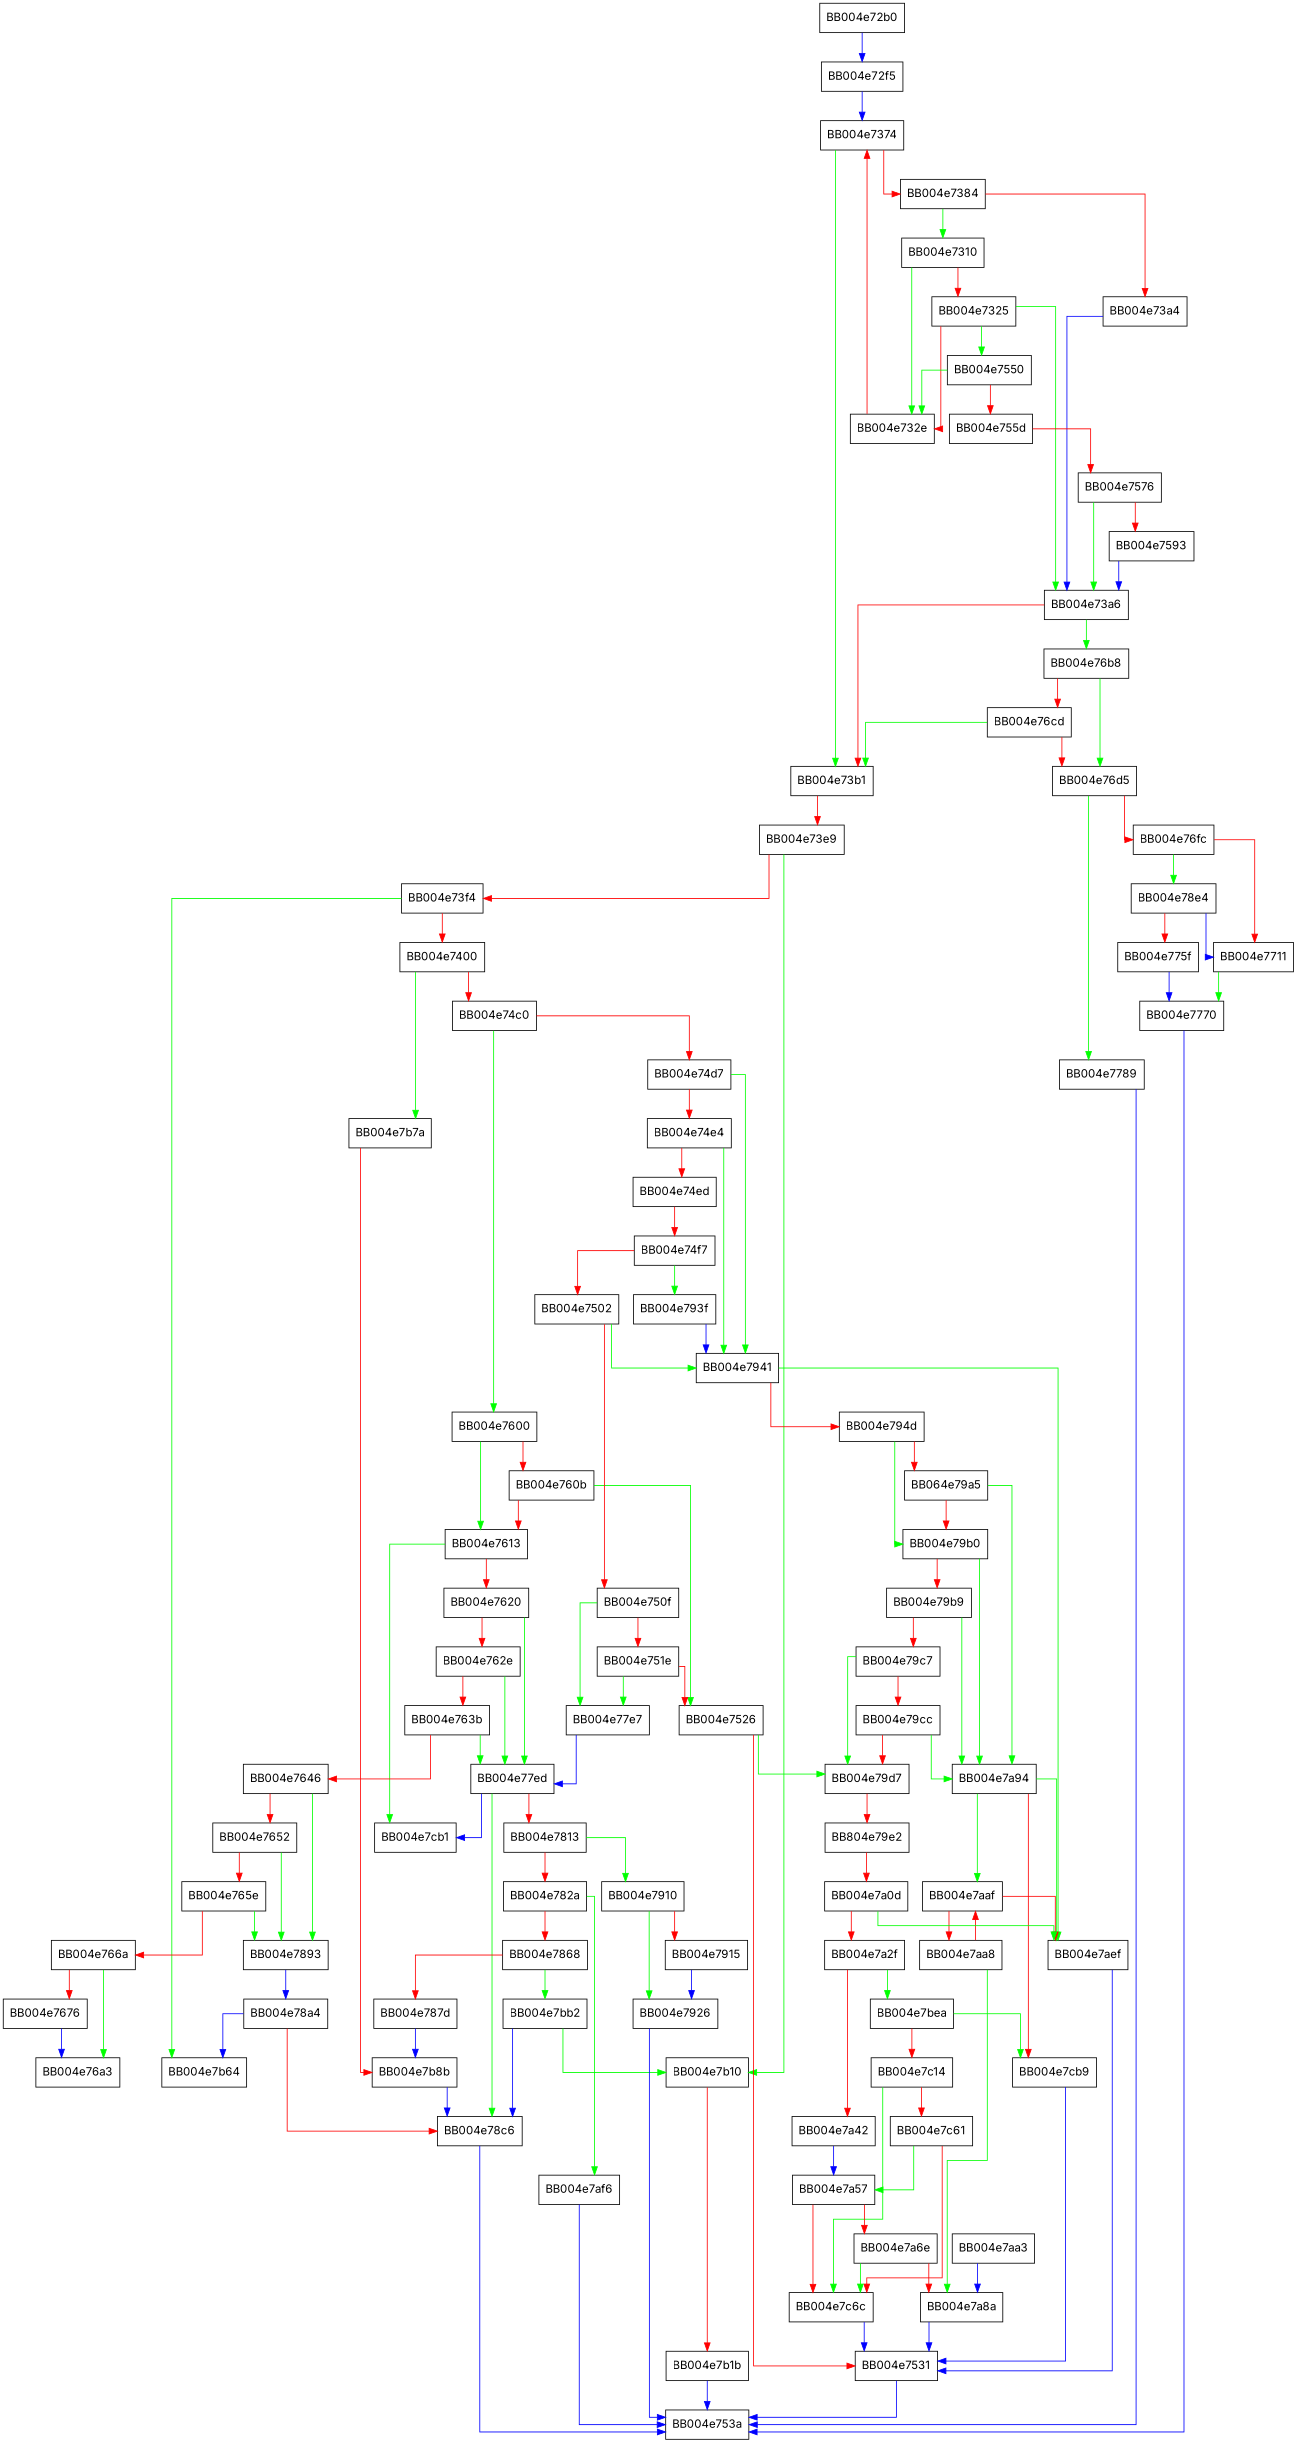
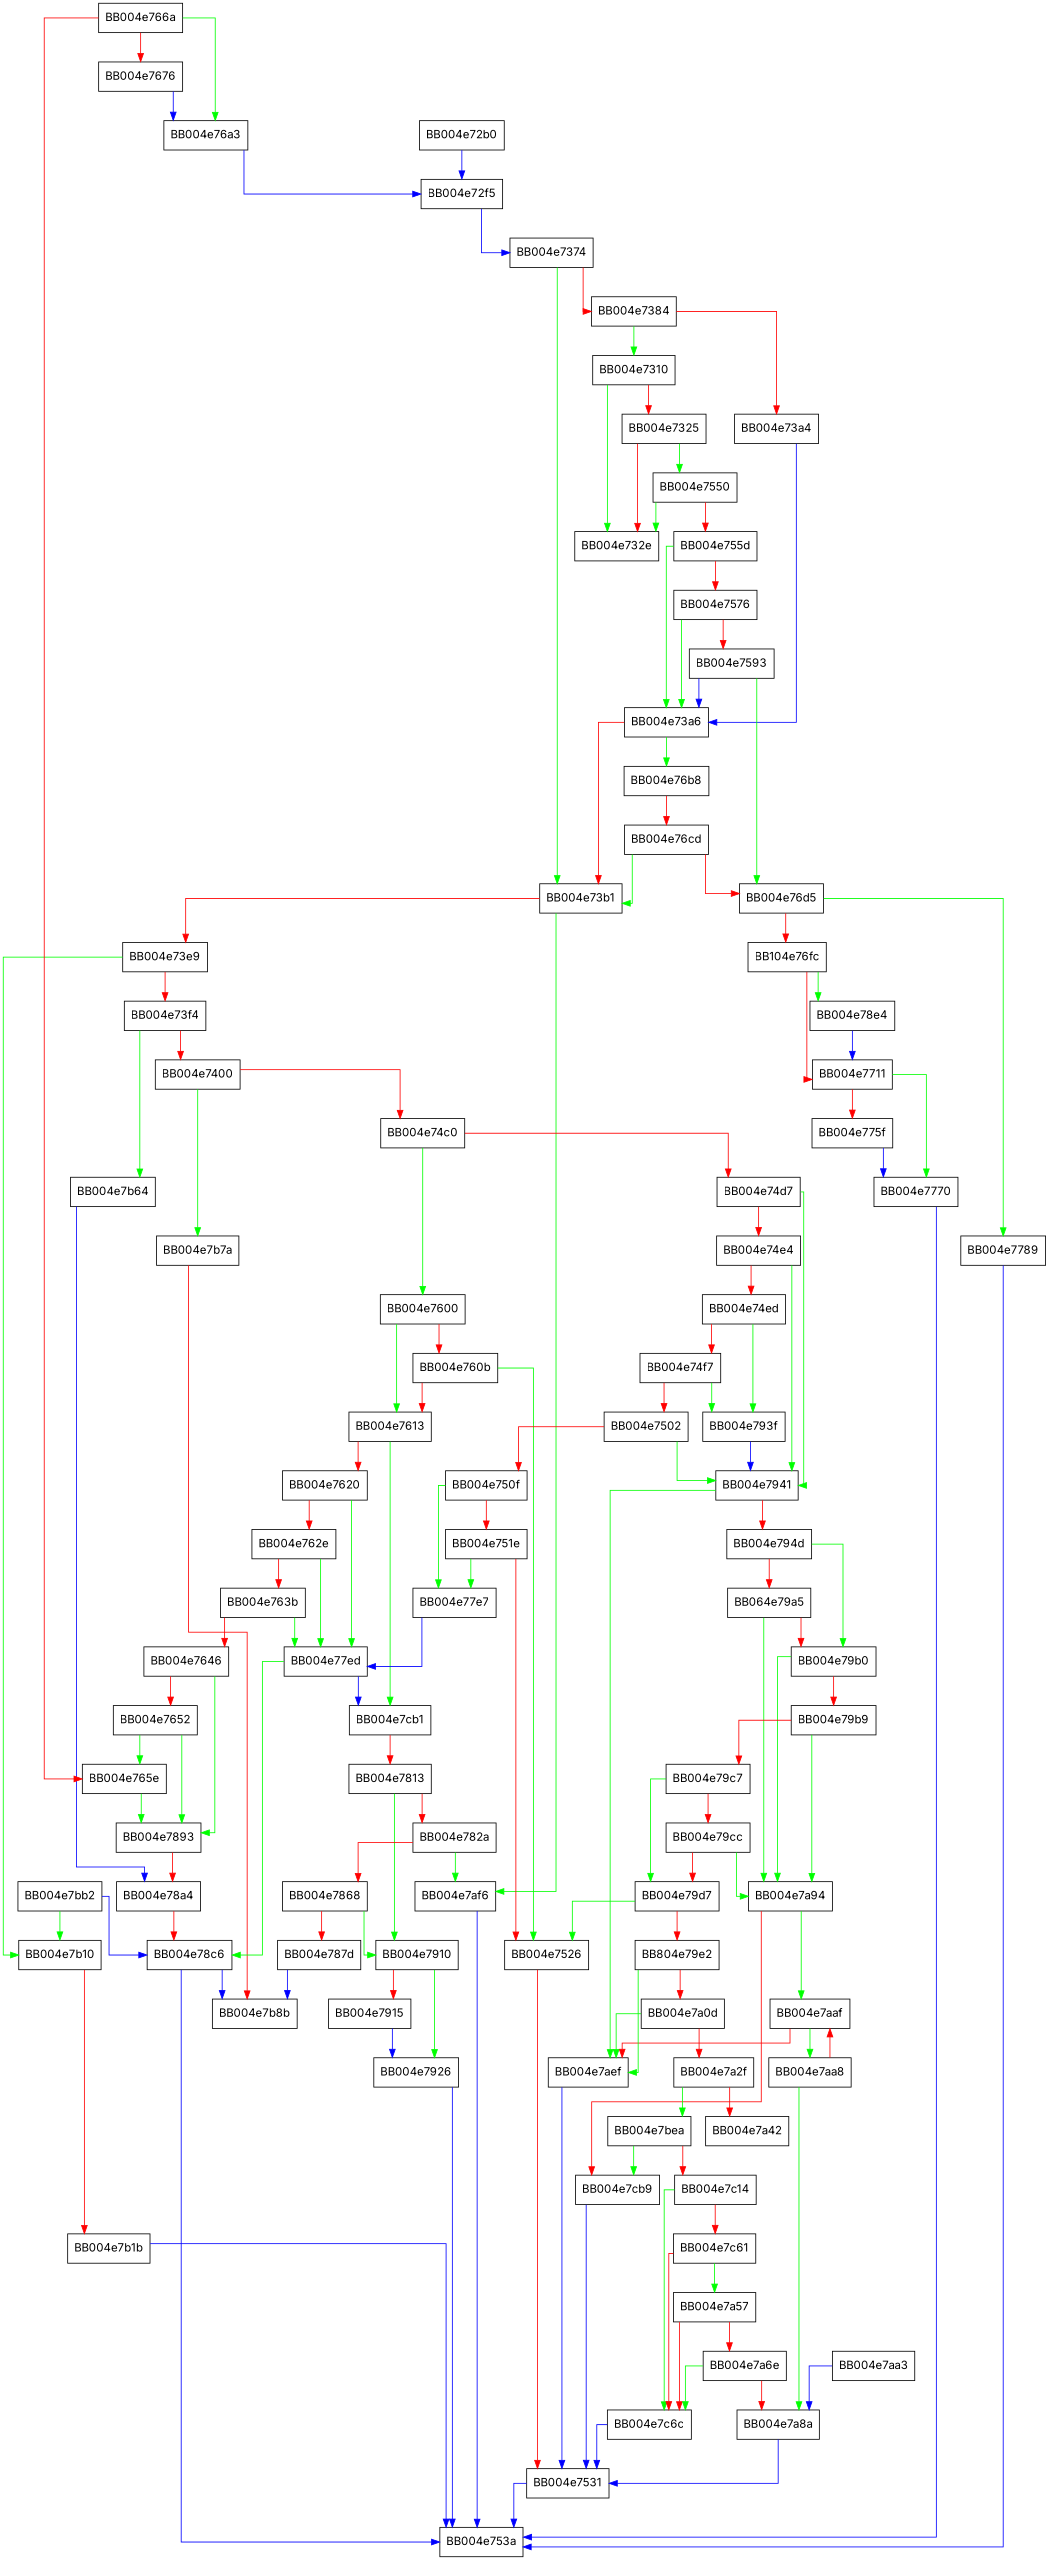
  digraph {
    fontname=Inter
    splines=ortho
    node [fontname=Inter shape=box]
    edge [color=red fontname=Inter]
    BB004e72b0
    BB004e72f5
    BB004e7374
    BB004e73b1
    BB004e7384
    BB004e7af6
    BB004e73e9
    BB004e7310
    BB004e73a4
    BB004e732e
    BB004e7325
    BB004e7550
    BB004e755d
    BB004e73a6
    BB004e7576
    BB004e753a
    BB004e7b10
    BB004e73f4
    BB004e76b8
    BB004e76d5
    BB004e76cd
    BB004e7789
-   BB004e76fc
+   BB004e76fc [label=BB104e76fc]
    BB004e7b1b
    BB004e7b64
    BB004e7400
    BB004e7bb2
    BB004e78c6
    BB004e78a4
    BB004e7b7a
    BB004e74c0
    BB004e7b8b
    BB004e7600
    BB004e74d7
    BB004e7613
    BB004e760b
    BB004e7941
    BB004e74e4
    BB004e7cb1
    BB004e7620
    BB004e7526
    BB004e7aef
    BB004e794d
    BB004e74ed
    BB004e7531
    BB004e79b0
    n47 [label=BB064e79a5]
    BB004e793f
    BB004e74f7
    BB004e7502
    BB004e750f
    BB004e77e7
    BB004e751e
    BB004e77ed
    BB004e7813
    BB004e7593
    BB004e762e
    BB004e763b
    BB004e7910
    BB004e782a
    BB004e7646
    BB004e7893
    BB004e7652
    BB004e765e
    BB004e766a
    BB004e76a3
    BB004e7676
    BB004e78e4
    BB004e7711
    BB004e7770
    BB004e775f
    BB004e7926
    BB004e7915
    BB004e7868
    BB004e787d
    BB004e7a94
    BB004e79b9
    BB004e7aaf
    BB004e7cb9
    BB004e79c7
    BB004e7aa8
    BB004e7aa3
    BB004e7a8a
    BB004e79d7
    BB004e79cc
    n86 [label=BB804e79e2]
    BB004e7a0d
    BB004e7a2f
    BB004e7bea
    BB004e7a42
    BB004e7c14
    BB004e7a57
    BB004e7c6c
    BB004e7c61
    BB004e7a6e
    BB004e72b0 -> BB004e72f5 [color=blue]
    BB004e72f5 -> BB004e7374 [color=blue]
    BB004e7374 -> BB004e73b1 [color=green]
    BB004e7374 -> BB004e7384
+   BB004e73b1 -> BB004e7af6 [color=green]
    BB004e73b1 -> BB004e73e9
    BB004e7384 -> BB004e7310 [color=green]
    BB004e7384 -> BB004e73a4
    BB004e7af6 -> BB004e753a [color=blue]
    BB004e73e9 -> BB004e7b10 [color=green]
    BB004e73e9 -> BB004e73f4
    BB004e7310 -> BB004e732e [color=green]
    BB004e7310 -> BB004e7325
    BB004e73a4 -> BB004e73a6 [color=blue]
-   BB004e732e -> BB004e7374
    BB004e7325 -> BB004e732e
    BB004e7325 -> BB004e7550 [color=green]
    BB004e7550 -> BB004e732e [color=green]
    BB004e7550 -> BB004e755d
-   BB004e7325 -> BB004e73a6 [color=green]
+   BB004e755d -> BB004e73a6 [color=green]
    BB004e755d -> BB004e7576
    BB004e73a6 -> BB004e73b1
    BB004e73a6 -> BB004e76b8 [color=green]
    BB004e7576 -> BB004e73a6 [color=green]
    BB004e7576 -> BB004e7593
    BB004e7b10 -> BB004e7b1b
    BB004e73f4 -> BB004e7b64 [color=green]
    BB004e73f4 -> BB004e7400
-   BB004e76b8 -> BB004e76d5 [color=green]
+   BB004e7593 -> BB004e76d5 [color=green]
    BB004e76b8 -> BB004e76cd
    BB004e76d5 -> BB004e7789 [color=green]
    BB004e76d5 -> BB004e76fc
    BB004e76cd -> BB004e73b1 [color=green]
    BB004e76cd -> BB004e76d5
    BB004e7789 -> BB004e753a [color=blue]
    BB004e76fc -> BB004e78e4 [color=green]
    BB004e76fc -> BB004e7711
    BB004e7b1b -> BB004e753a [color=blue]
-   BB004e78a4 -> BB004e7b64 [color=blue]
+   BB004e7b64 -> BB004e78a4 [color=blue]
    BB004e7400 -> BB004e7b7a [color=green]
    BB004e7400 -> BB004e74c0
    BB004e7bb2 -> BB004e7b10 [color=green]
    BB004e7bb2 -> BB004e78c6 [color=blue]
    BB004e78c6 -> BB004e753a [color=blue]
    BB004e78a4 -> BB004e78c6
    BB004e7b7a -> BB004e7b8b
    BB004e74c0 -> BB004e7600 [color=green]
    BB004e74c0 -> BB004e74d7
-   BB004e7b8b -> BB004e78c6 [color=blue]
+   BB004e78c6 -> BB004e7b8b [color=blue]
    BB004e7600 -> BB004e7613 [color=green]
    BB004e7600 -> BB004e760b
    BB004e74d7 -> BB004e7941 [color=green]
    BB004e74d7 -> BB004e74e4
    BB004e7613 -> BB004e7cb1 [color=green]
    BB004e7613 -> BB004e7620
    BB004e760b -> BB004e7613
    BB004e760b -> BB004e7526 [color=green]
    BB004e7941 -> BB004e7aef [color=green]
    BB004e7941 -> BB004e794d
    BB004e74e4 -> BB004e7941 [color=green]
    BB004e74e4 -> BB004e74ed
    BB004e7620 -> BB004e77ed [color=green]
    BB004e7620 -> BB004e762e
    BB004e7526 -> BB004e7531
    BB004e7aef -> BB004e7531 [color=blue]
    BB004e794d -> BB004e79b0 [color=green]
    BB004e794d -> n47
+   BB004e74ed -> BB004e793f [color=green]
    BB004e74ed -> BB004e74f7
    BB004e7531 -> BB004e753a [color=blue]
    BB004e79b0 -> BB004e7a94 [color=green]
    BB004e79b0 -> BB004e79b9
    n47 -> BB004e79b0
    n47 -> BB004e7a94 [color=green]
    BB004e793f -> BB004e7941 [color=blue]
    BB004e74f7 -> BB004e793f [color=green]
    BB004e74f7 -> BB004e7502
    BB004e7502 -> BB004e7941 [color=green]
    BB004e7502 -> BB004e750f
    BB004e750f -> BB004e77e7 [color=green]
    BB004e750f -> BB004e751e
    BB004e77e7 -> BB004e77ed [color=blue]
    BB004e751e -> BB004e7526
    BB004e751e -> BB004e77e7 [color=green]
    BB004e77ed -> BB004e78c6 [color=green]
    BB004e77ed -> BB004e7cb1 [color=blue]
-   BB004e77ed -> BB004e7813
+   BB004e7cb1 -> BB004e7813
    BB004e7813 -> BB004e7910 [color=green]
    BB004e7813 -> BB004e782a
    BB004e7593 -> BB004e73a6 [color=blue]
    BB004e762e -> BB004e77ed [color=green]
    BB004e762e -> BB004e763b
    BB004e763b -> BB004e77ed [color=green]
    BB004e763b -> BB004e7646
    BB004e7910 -> BB004e7926 [color=green]
    BB004e7910 -> BB004e7915
    BB004e782a -> BB004e7af6 [color=green]
    BB004e782a -> BB004e7868
    BB004e7646 -> BB004e7893 [color=green]
    BB004e7646 -> BB004e7652
-   BB004e7893 -> BB004e78a4 [color=blue]
+   BB004e7893 -> BB004e78a4
    BB004e7652 -> BB004e7893 [color=green]
-   BB004e7652 -> BB004e765e
+   BB004e7652 -> BB004e765e [color=green]
    BB004e765e -> BB004e7893 [color=green]
-   BB004e765e -> BB004e766a
+   BB004e766a -> BB004e765e
    BB004e766a -> BB004e76a3 [color=green]
    BB004e766a -> BB004e7676
+   BB004e76a3 -> BB004e72f5 [color=blue]
    BB004e7676 -> BB004e76a3 [color=blue]
    BB004e78e4 -> BB004e7711 [color=blue]
    BB004e7711 -> BB004e7770 [color=green]
-   BB004e78e4 -> BB004e775f
+   BB004e7711 -> BB004e775f
    BB004e7770 -> BB004e753a [color=blue]
    BB004e775f -> BB004e7770 [color=blue]
    BB004e7926 -> BB004e753a [color=blue]
    BB004e7915 -> BB004e7926 [color=blue]
-   BB004e7868 -> BB004e7bb2 [color=green]
+   BB004e7868 -> BB004e7910 [color=green]
    BB004e7868 -> BB004e787d
    BB004e787d -> BB004e7b8b [color=blue]
    BB004e7a94 -> BB004e7aaf [color=green]
    BB004e7a94 -> BB004e7cb9
    BB004e79b9 -> BB004e7a94 [color=green]
    BB004e79b9 -> BB004e79c7
    BB004e7aaf -> BB004e7aef
-   BB004e7aaf -> BB004e7aa8
+   BB004e7aaf -> BB004e7aa8 [color=green]
    BB004e7cb9 -> BB004e7531 [color=blue]
    BB004e79c7 -> BB004e79d7 [color=green]
    BB004e79c7 -> BB004e79cc
    BB004e7aa8 -> BB004e7aaf
    BB004e7aa8 -> BB004e7a8a [color=green]
    BB004e7aa3 -> BB004e7a8a [color=blue]
    BB004e7a8a -> BB004e7531 [color=blue]
-   BB004e7526 -> BB004e79d7 [color=green]
+   BB004e79d7 -> BB004e7526 [color=green]
    BB004e79d7 -> n86
    BB004e79cc -> BB004e7a94 [color=green]
    BB004e79cc -> BB004e79d7
-   BB004e7a94 -> BB004e7aef [color=green]
+   n86 -> BB004e7aef [color=green]
    n86 -> BB004e7a0d
    BB004e7a0d -> BB004e7aef [color=green]
    BB004e7a0d -> BB004e7a2f
    BB004e7a2f -> BB004e7bea [color=green]
    BB004e7a2f -> BB004e7a42
    BB004e7bea -> BB004e7cb9 [color=green]
    BB004e7bea -> BB004e7c14
-   BB004e7a42 -> BB004e7a57 [color=blue]
    BB004e7c14 -> BB004e7c6c [color=green]
    BB004e7c14 -> BB004e7c61
    BB004e7a57 -> BB004e7c6c
    BB004e7a57 -> BB004e7a6e
    BB004e7c6c -> BB004e7531 [color=blue]
    BB004e7c61 -> BB004e7a57 [color=green]
    BB004e7c61 -> BB004e7c6c
    BB004e7a6e -> BB004e7a8a
    BB004e7a6e -> BB004e7c6c [color=green]
  }
